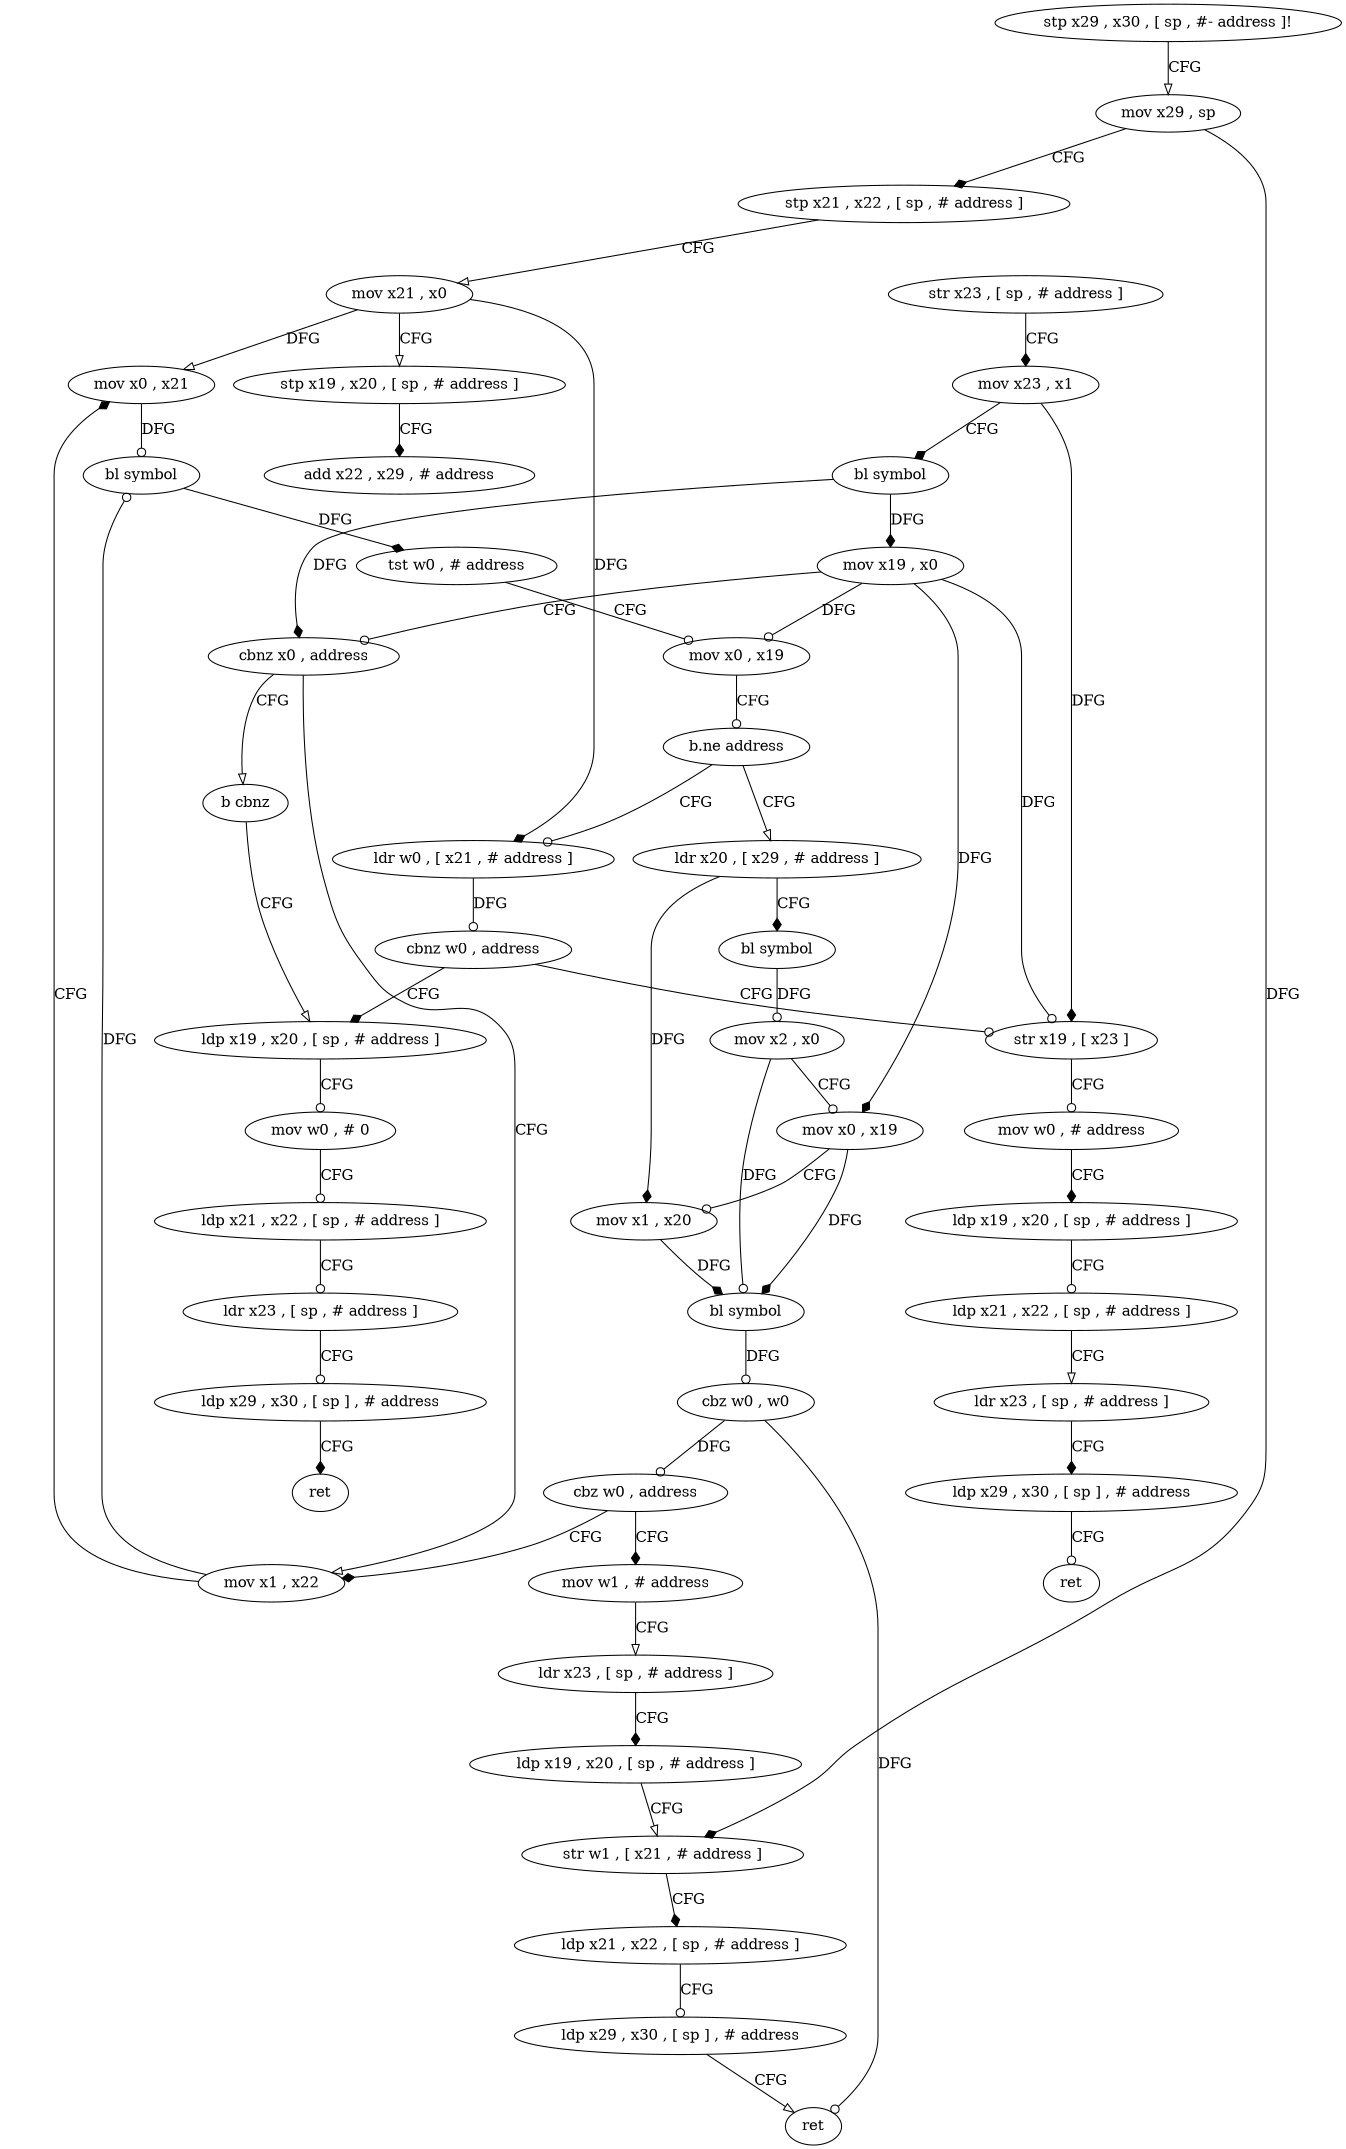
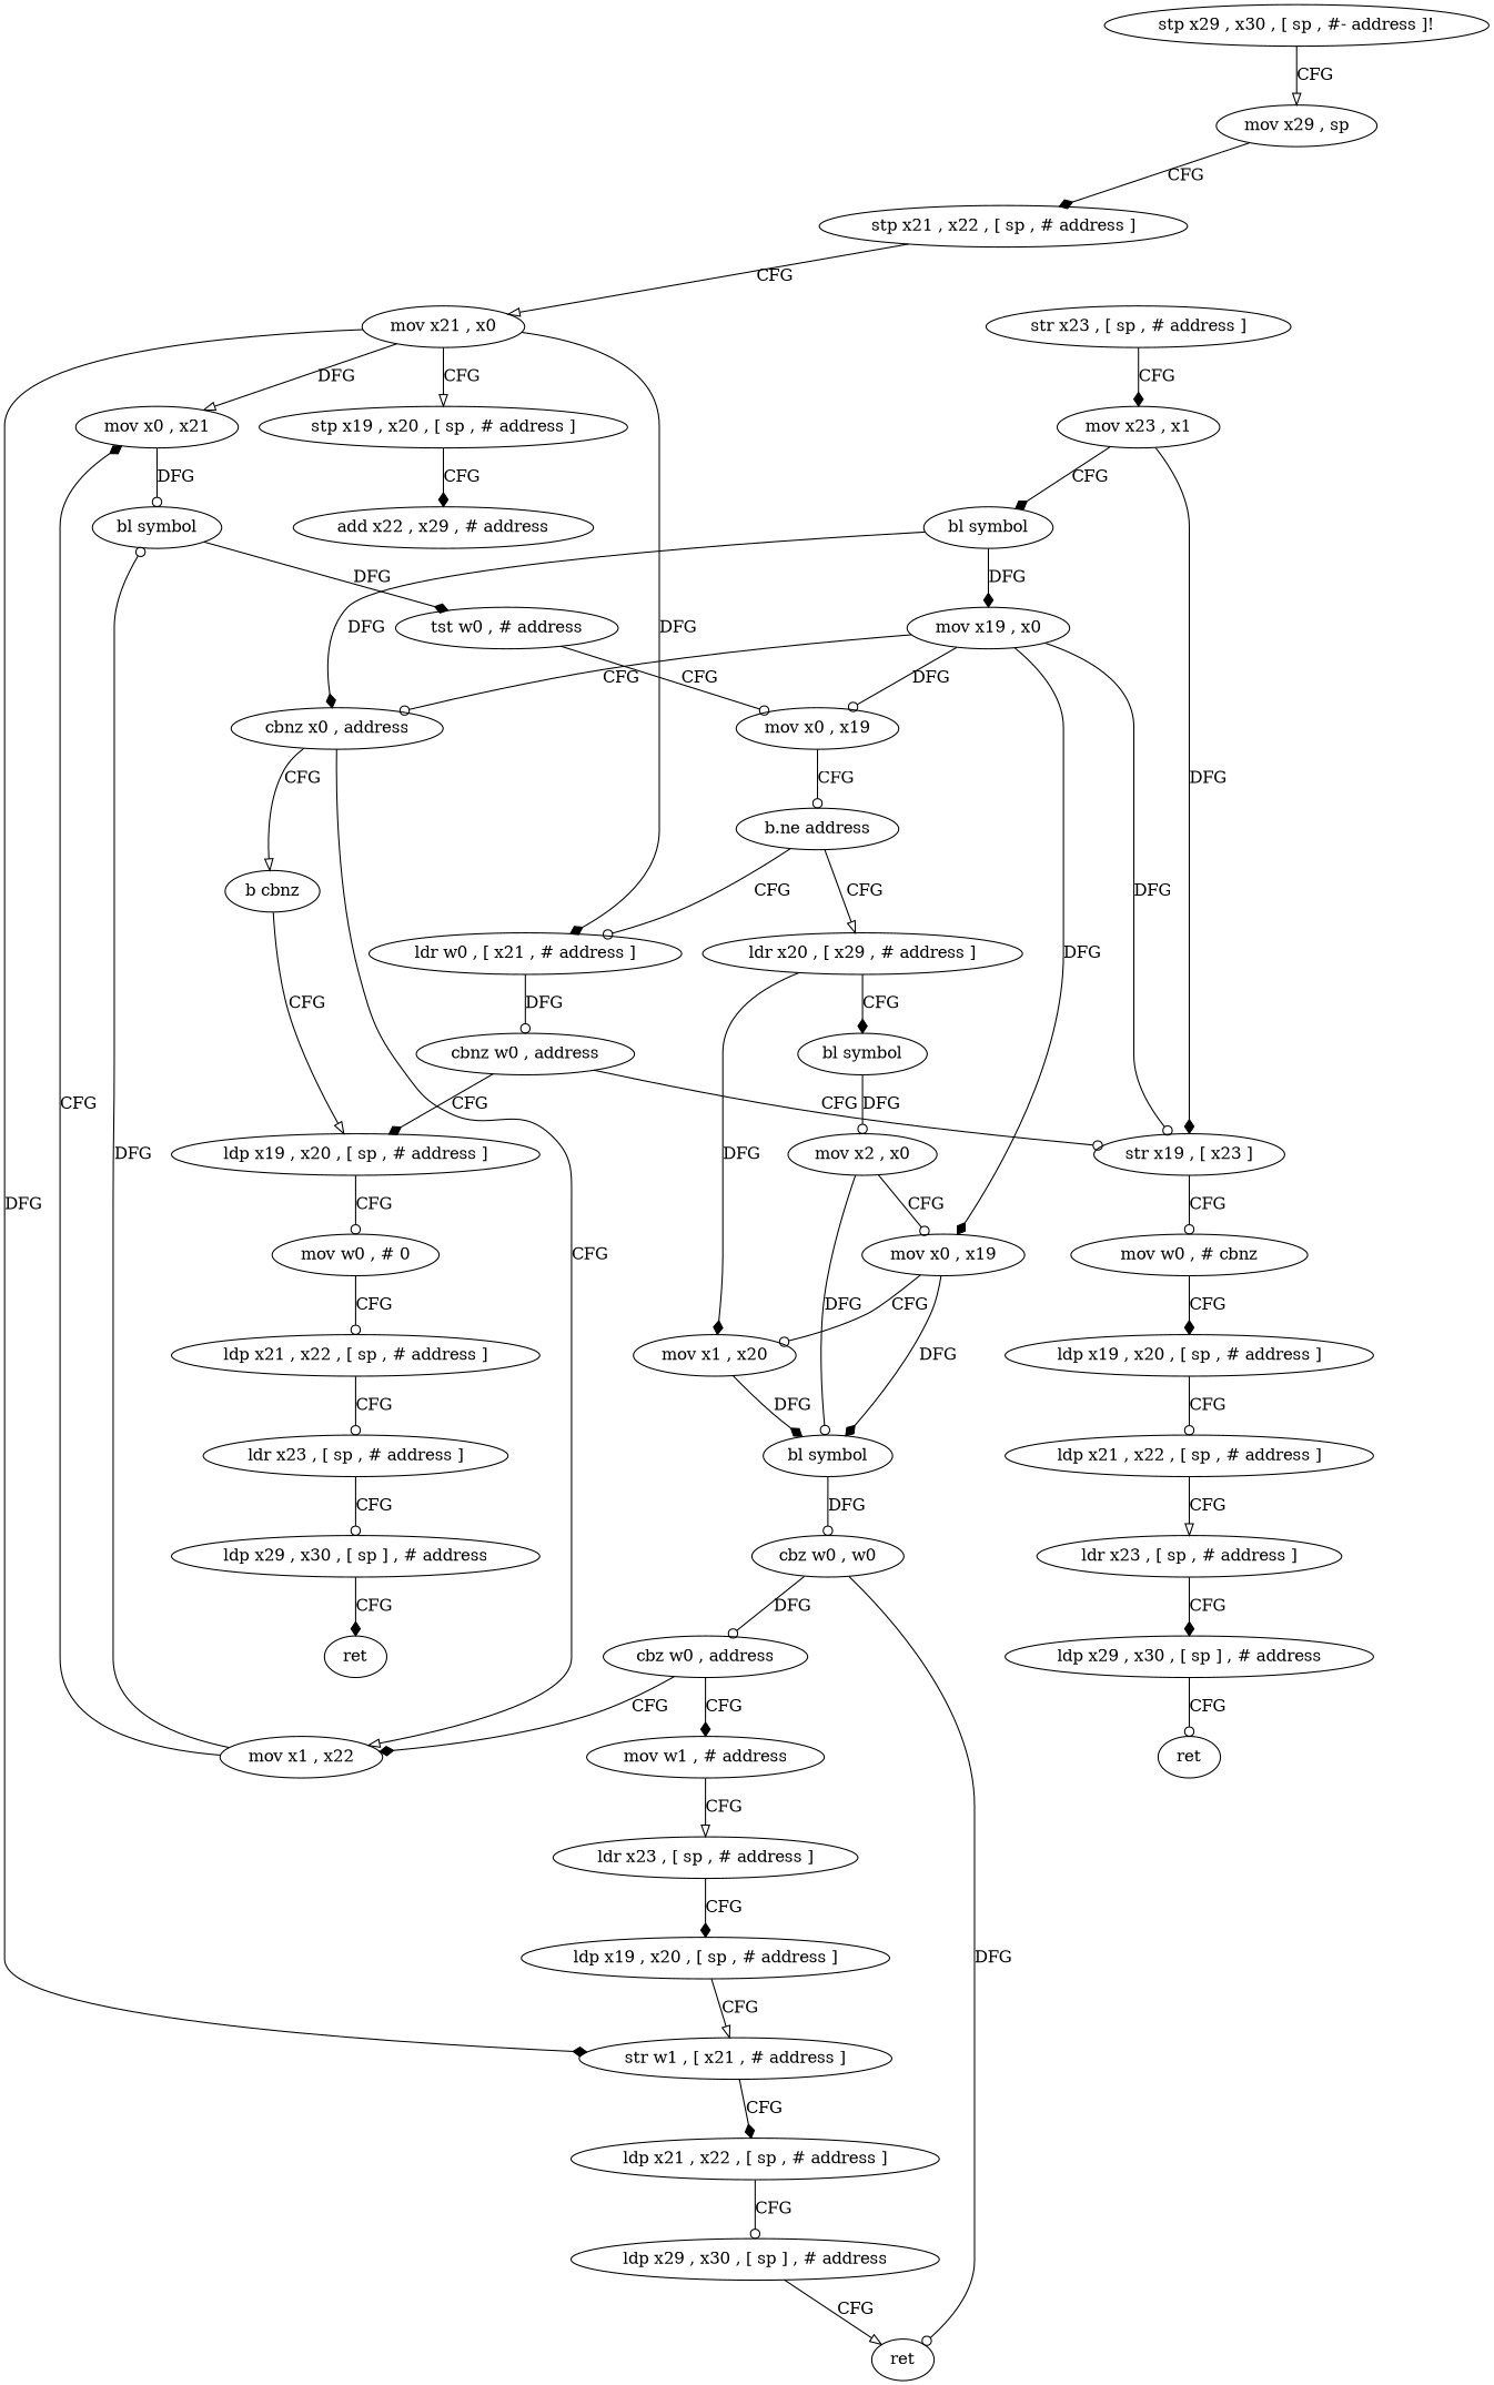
  digraph {
    edge [arrowhead=odot]
    n1 [label="stp x29 , x30 , [ sp , #- address ]!"]
    n2 [label="mov x29 , sp"]
    n3 [label="stp x21 , x22 , [ sp , # address ]"]
    n4 [label="mov x21 , x0"]
    n5 [label="stp x19 , x20 , [ sp , # address ]"]
    n6 [label="mov x0 , x21"]
    n7 [label="ldr w0 , [ x21 , # address ]"]
    n8 [label="str w1 , [ x21 , # address ]"]
    n9 [label="add x22 , x29 , # address"]
    n10 [label="bl symbol"]
    n11 [label="cbnz w0 , address"]
    n12 [label="ldp x21 , x22 , [ sp , # address ]"]
    n13 [label="str x23 , [ sp , # address ]"]
    n14 [label="mov x23 , x1"]
    n15 [label="bl symbol"]
    n16 [label="str x19 , [ x23 ]"]
    n17 [label="mov x19 , x0"]
    n18 [label="cbnz x0 , address"]
-   n19 [label="mov w0 , # address"]
+   n19 [label="mov w0 , # cbnz"]
    n20 [label="mov x0 , x19"]
    n21 [label="mov x0 , x19"]
    n22 [label="mov x1 , x22"]
    n23 [label="b cbnz"]
    n24 [label="b.ne address"]
    n25 [label="mov x1 , x20"]
    n26 [label="bl symbol"]
    n27 [label="ldp x19 , x20 , [ sp , # address ]"]
    n28 [label="tst w0 , # address"]
    n29 [label="mov w0 , # 0"]
    n30 [label="ldr x20 , [ x29 , # address ]"]
    n31 [label="bl symbol"]
    n32 [label="mov x2 , x0"]
    n33 [label="ldp x21 , x22 , [ sp , # address ]"]
    n34 [label="cbz w0 , w0"]
    n35 [label="cbz w0 , address"]
    n36 [label=ret]
    n37 [label="mov w1 , # address"]
    n38 [label="ldr x23 , [ sp , # address ]"]
    n39 [label="ldp x19 , x20 , [ sp , # address ]"]
    n40 [label="ldp x19 , x20 , [ sp , # address ]"]
    n41 [label="ldr x23 , [ sp , # address ]"]
    n42 [label="ldp x29 , x30 , [ sp ] , # address"]
    n43 [label=ret]
    n44 [label="ldp x29 , x30 , [ sp ] , # address"]
    n45 [label="ldp x21 , x22 , [ sp , # address ]"]
    n46 [label="ldr x23 , [ sp , # address ]"]
    n47 [label="ldp x29 , x30 , [ sp ] , # address"]
    n48 [label=ret]
    n1 -> n2 [arrowhead=onormal label=CFG]
    n2 -> n3 [arrowhead=diamond label=CFG]
    n3 -> n4 [arrowhead=onormal label=CFG]
    n4 -> n5 [arrowhead=onormal label=CFG]
    n4 -> n6 [arrowhead=onormal label=DFG]
    n4 -> n7 [arrowhead=diamond label=DFG]
-   n2 -> n8 [arrowhead=diamond label=DFG]
+   n4 -> n8 [arrowhead=diamond label=DFG]
    n5 -> n9 [arrowhead=diamond label=CFG]
    n6 -> n10 [label=DFG]
    n7 -> n11 [label=DFG]
    n8 -> n12 [arrowhead=diamond label=CFG]
    n10 -> n28 [arrowhead=diamond label=DFG]
    n11 -> n16 [label=CFG]
    n11 -> n27 [arrowhead=diamond label=CFG]
    n12 -> n44 [label=CFG]
    n13 -> n14 [arrowhead=diamond label=CFG]
    n14 -> n15 [arrowhead=diamond label=CFG]
    n14 -> n16 [arrowhead=diamond label=DFG]
    n15 -> n17 [arrowhead=diamond label=DFG]
    n15 -> n18 [arrowhead=diamond label=DFG]
    n16 -> n19 [label=CFG]
    n17 -> n16 [label=DFG]
    n17 -> n18 [label=CFG]
    n17 -> n20 [label=DFG]
    n17 -> n21 [arrowhead=diamond label=DFG]
    n18 -> n22 [arrowhead=onormal label=CFG]
    n18 -> n23 [arrowhead=onormal label=CFG]
    n19 -> n40 [arrowhead=diamond label=CFG]
    n20 -> n24 [label=CFG]
    n21 -> n25 [label=CFG]
    n21 -> n26 [arrowhead=diamond label=DFG]
    n22 -> n6 [arrowhead=diamond label=CFG]
    n22 -> n10 [label=DFG]
    n23 -> n27 [arrowhead=onormal label=CFG]
    n24 -> n7 [label=CFG]
    n24 -> n30 [arrowhead=onormal label=CFG]
    n25 -> n26 [arrowhead=diamond label=DFG]
    n26 -> n34 [label=DFG]
    n27 -> n29 [label=CFG]
    n28 -> n20 [label=CFG]
    n29 -> n33 [label=CFG]
    n30 -> n25 [arrowhead=diamond label=DFG]
    n30 -> n31 [arrowhead=diamond label=CFG]
    n31 -> n32 [label=DFG]
    n32 -> n21 [label=CFG]
    n32 -> n26 [label=DFG]
    n33 -> n41 [label=CFG]
    n34 -> n35 [label=DFG]
    n34 -> n36 [label=DFG]
    n35 -> n22 [arrowhead=diamond label=CFG]
    n35 -> n37 [arrowhead=diamond label=CFG]
    n37 -> n38 [arrowhead=onormal label=CFG]
    n38 -> n39 [arrowhead=diamond label=CFG]
    n39 -> n8 [arrowhead=onormal label=CFG]
    n40 -> n45 [label=CFG]
    n41 -> n42 [label=CFG]
    n42 -> n43 [arrowhead=diamond label=CFG]
    n44 -> n36 [arrowhead=onormal label=CFG]
    n45 -> n46 [arrowhead=onormal label=CFG]
    n46 -> n47 [arrowhead=diamond label=CFG]
    n47 -> n48 [label=CFG]
  }
